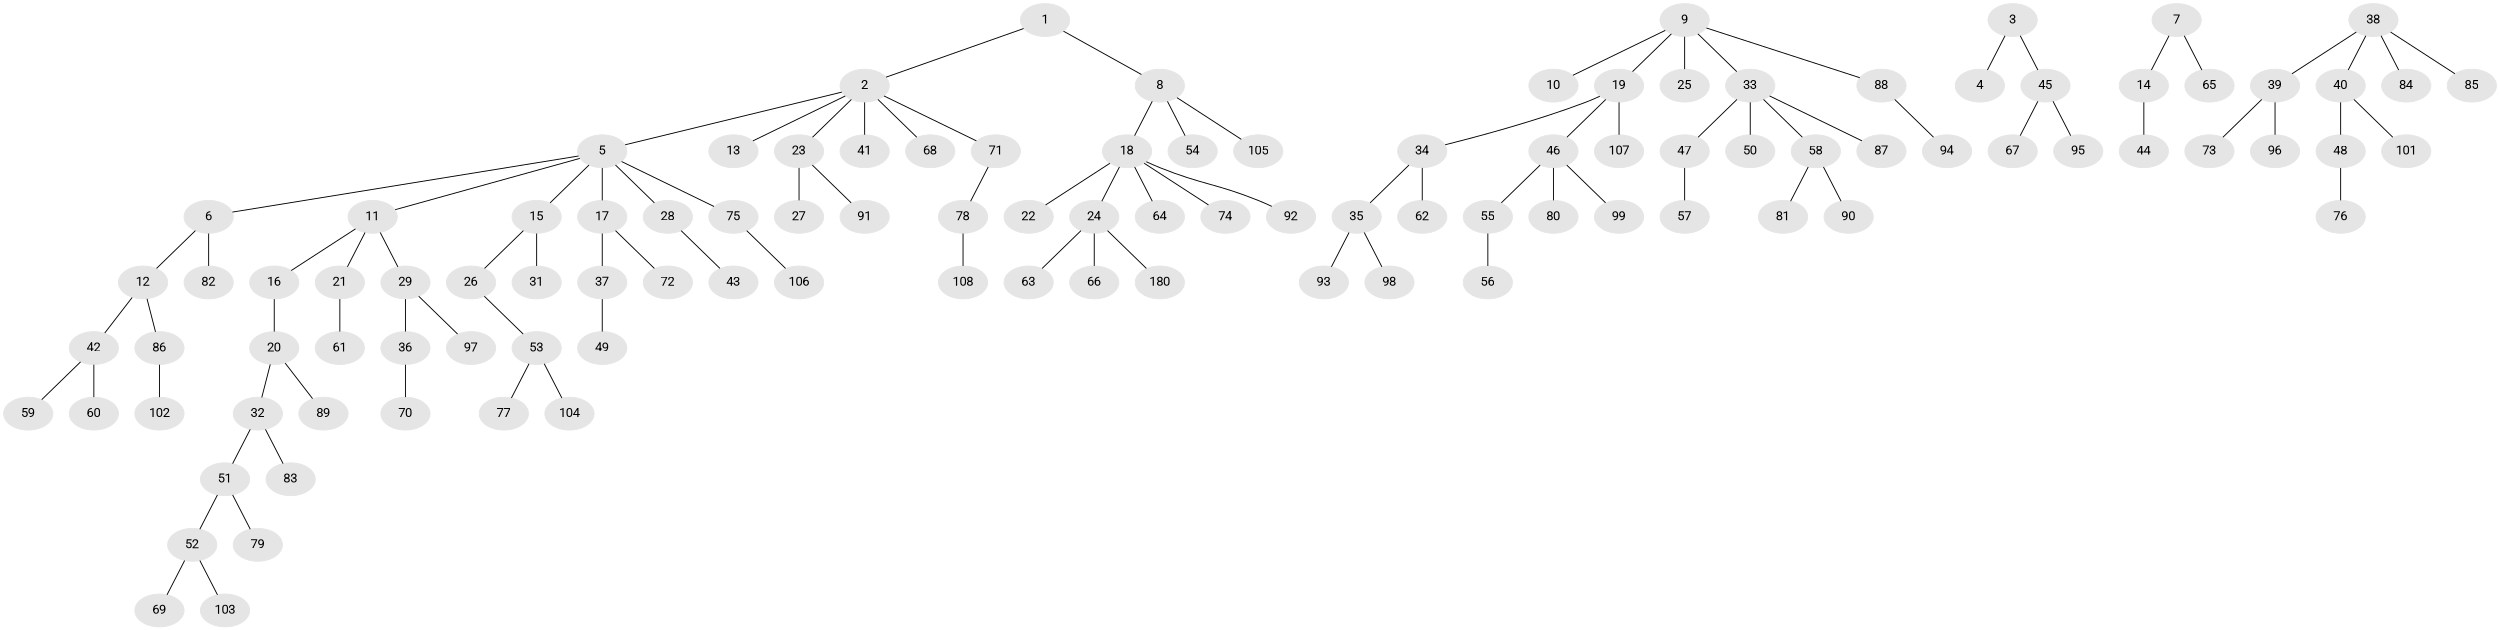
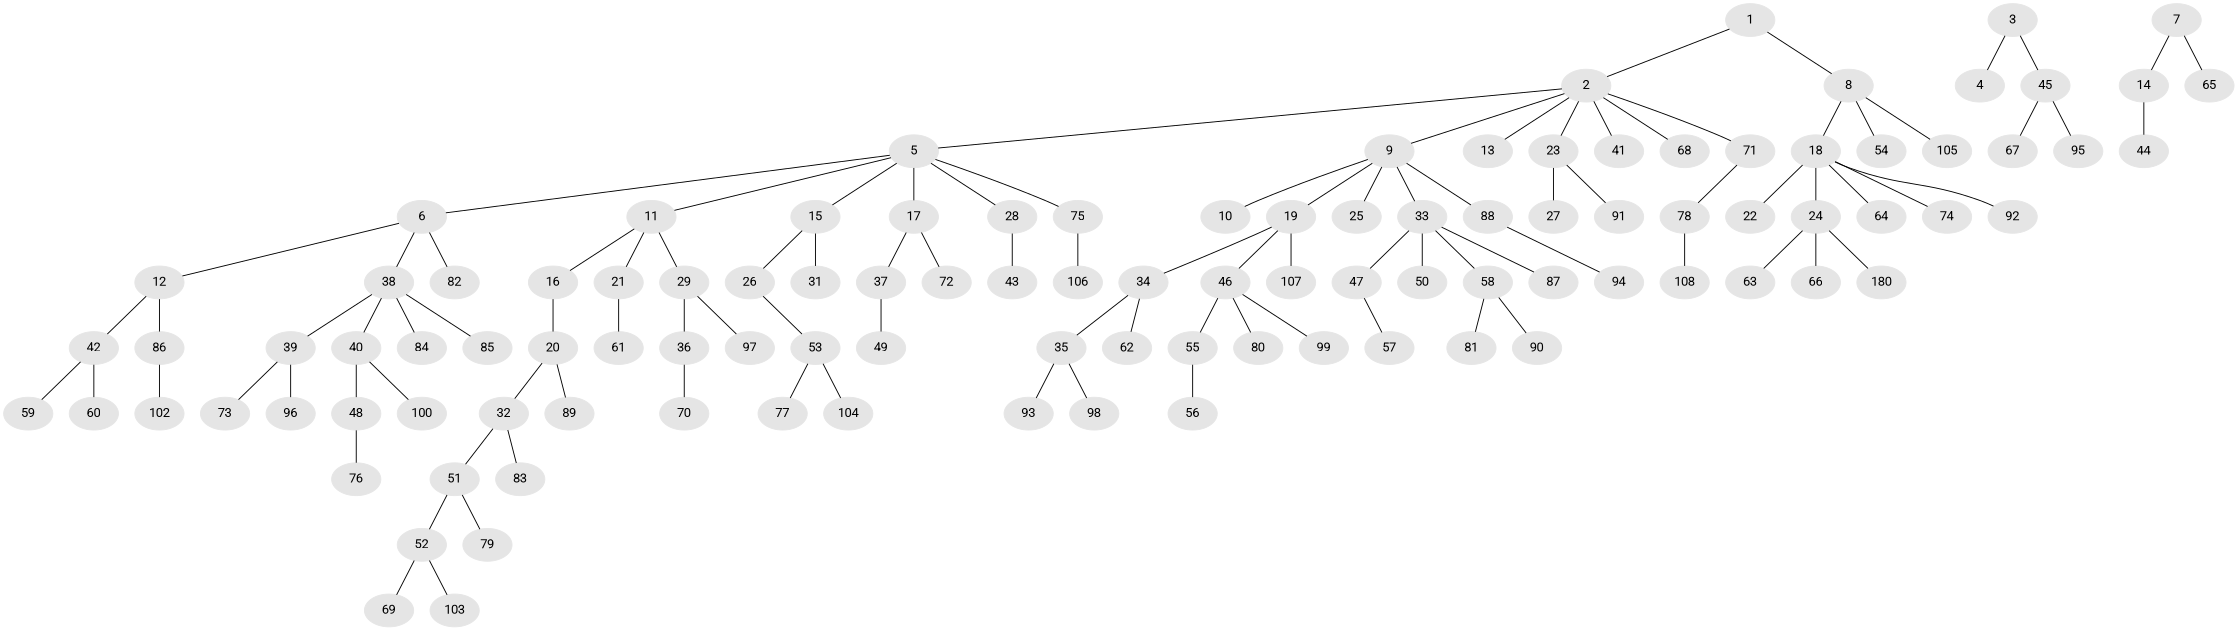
  graph {
    fontname=Roboto
    node [color=gray90 fontname=Roboto style=filled]
    edge [fontname=Roboto]
    1
    2
    8
    5
    9
    13
    23
    41
    68
    71
    3
    4
    45
    18
    54
    105
    6
    11
    15
    17
    28
    75
    10
    19
    25
    33
    88
    27
    91
    78
    67
    95
    7
    14
    65
    12
    38
    82
    16
    21
    29
    26
    31
    37
    72
    43
    106
    42
    86
    39
    40
    84
    85
    44
    22
    24
    64
    74
    92
    34
    46
    107
    47
    50
    58
    87
    94
    20
    61
    36
    97
    59
    60
    102
    53
    32
    89
    49
    63
    66
    n81 [label=180]
    35
    62
    55
    80
    99
    51
    83
    77
    104
    70
    52
    79
    57
    81
    90
    93
    98
    73
    96
    48
-   101
+   101 [label=100]
    76
    56
    69
    103
    108
    1 -- 2
    1 -- 8
    2 -- 5
+   2 -- 9
    2 -- 13
    2 -- 23
    2 -- 41
    2 -- 68
    2 -- 71
    8 -- 18
    8 -- 54
    8 -- 105
    5 -- 6
    5 -- 11
    5 -- 15
    5 -- 17
    5 -- 28
    5 -- 75
    9 -- 10
    9 -- 19
    9 -- 25
    9 -- 33
    9 -- 88
    23 -- 27
    23 -- 91
    71 -- 78
    3 -- 4
    3 -- 45
    45 -- 67
    45 -- 95
    18 -- 22
    18 -- 24
    18 -- 64
    18 -- 74
    18 -- 92
    6 -- 12
+   6 -- 38
    6 -- 82
    11 -- 16
    11 -- 21
    11 -- 29
    15 -- 26
    15 -- 31
    17 -- 37
    17 -- 72
    28 -- 43
    75 -- 106
    19 -- 34
    19 -- 46
    19 -- 107
    33 -- 47
    33 -- 50
    33 -- 58
    33 -- 87
    88 -- 94
    78 -- 108
    7 -- 14
    7 -- 65
    14 -- 44
    12 -- 42
    12 -- 86
    38 -- 39
    38 -- 40
    38 -- 84
    38 -- 85
    16 -- 20
    21 -- 61
    29 -- 36
    29 -- 97
    26 -- 53
    37 -- 49
    42 -- 59
    42 -- 60
    86 -- 102
    39 -- 73
    39 -- 96
    40 -- 48
    40 -- 101
    24 -- 63
    24 -- 66
    24 -- n81
    34 -- 35
    34 -- 62
    46 -- 55
    46 -- 80
    46 -- 99
    47 -- 57
    58 -- 81
    58 -- 90
    20 -- 32
    20 -- 89
    36 -- 70
    53 -- 77
    53 -- 104
    32 -- 51
    32 -- 83
    35 -- 93
    35 -- 98
    55 -- 56
    51 -- 52
    51 -- 79
    52 -- 69
    52 -- 103
    48 -- 76
  }
